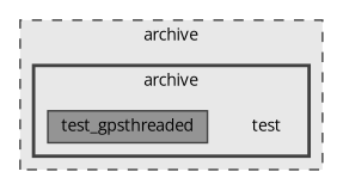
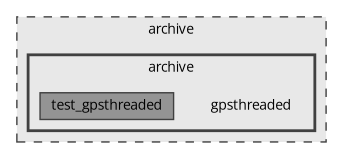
  digraph {
    compound=true
    fontname="Open Sans"
    node [fontname="Open Sans" fontsize=10]
-   n1 [height=0.2 label=test shape=plaintext width=0.4]
+   n1 [height=0.2 label=gpsthreaded shape=plaintext width=0.4]
    n2 [color=grey25 fillcolor="#949494" height=0.2 label=test_gpsthreaded shape=box style=filled width=0.4]
    subgraph cluster_1 {
      bgcolor="#e8e8e8"
      fontsize=10
      label=archive
      pencolor=grey25
      style="filled,dashed"
      subgraph cluster_2 {
        bgcolor="#e8e8e8"
        fontsize=10
        pencolor=grey25
        style="filled,bold"
        n1
        n2
      }
    }
  }
